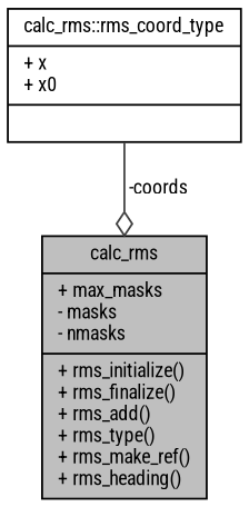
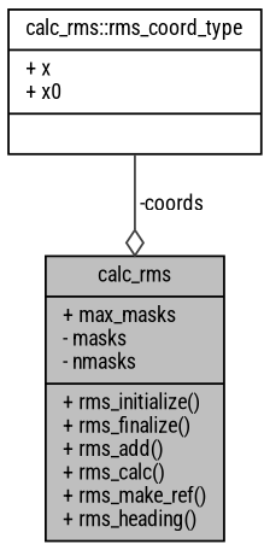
  digraph {
    fontname="Roboto Condensed"
    node [color=black fontname="Roboto Condensed" fontsize=10 shape=record style=filled]
-   n1 [fillcolor=grey75 fontcolor=black height=0.2 label="{calc_rms\n|+ max_masks\l- masks\l- nmasks\l|+ rms_initialize()\l+ rms_finalize()\l+ rms_add()\l+ rms_type()\l+ rms_make_ref()\l+ rms_heading()\l}" width=0.4]
+   n1 [fillcolor=grey75 fontcolor=black height=0.2 label="{calc_rms\n|+ max_masks\l- masks\l- nmasks\l|+ rms_initialize()\l+ rms_finalize()\l+ rms_add()\l+ rms_calc()\l+ rms_make_ref()\l+ rms_heading()\l}" width=0.4]
    n2 [fillcolor=white height=0.2 label="{calc_rms::rms_coord_type\n|+ x\l+ x0\l|}" width=0.4]
    n2 -> n1 [arrowhead=odiamond color=grey25 fontname="Roboto Condensed" fontsize=10 label=" -coords" labelfontname=Helvetica labelfontsize=10 style=solid]
  }
